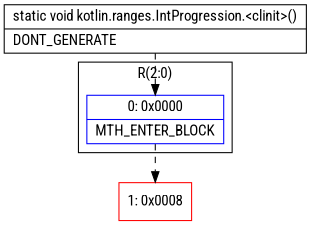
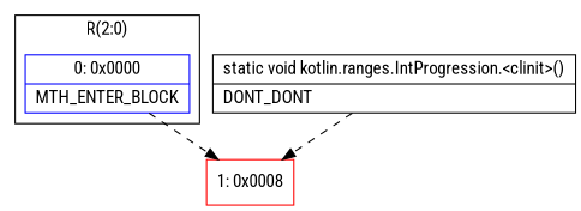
  digraph {
    fontname="Roboto Condensed"
    node [fontname="Roboto Condensed" shape=record]
    edge [fontname="Roboto Condensed" style=dashed]
    n1 [color=blue label="{0\:\ 0x0000|MTH_ENTER_BLOCK\l}"]
    n2 [color=red label="{1\:\ 0x0008}"]
-   n3 [label="{static void kotlin.ranges.IntProgression.\<clinit\>()  | DONT_GENERATE\l}"]
+   n3 [label="{static void kotlin.ranges.IntProgression.\<clinit\>()  | DONT_DONT\l}"]
    subgraph cluster_1 {
      label="R(2:0)"
      n1
    }
    n1 -> n2
-   n3 -> n1
+   n3 -> n2
  }
